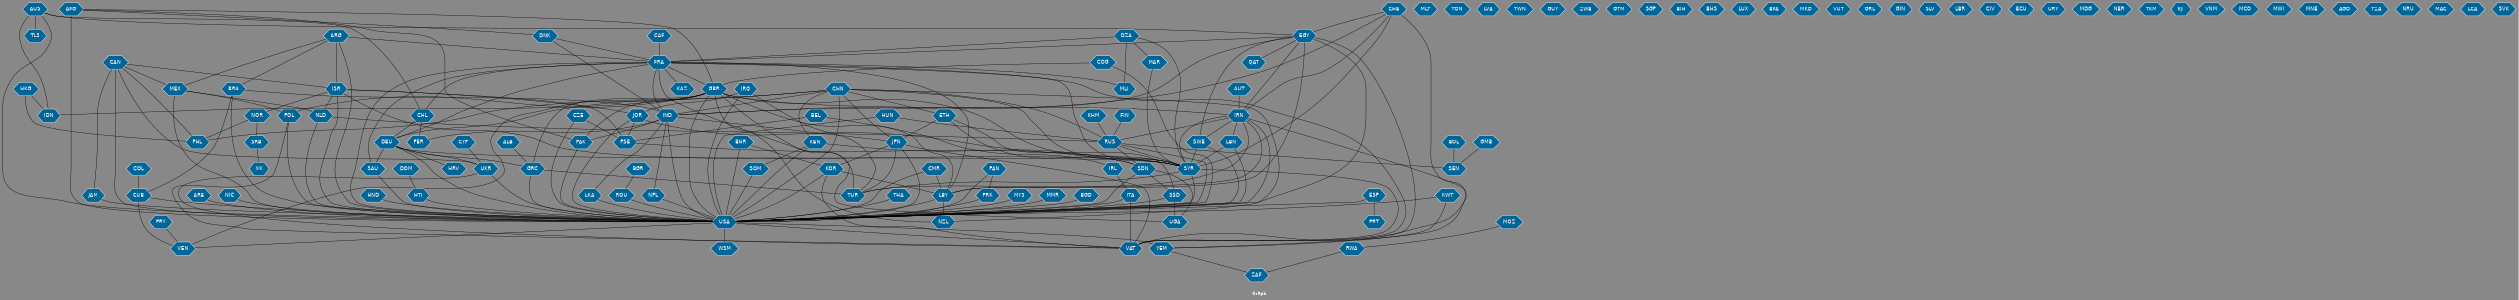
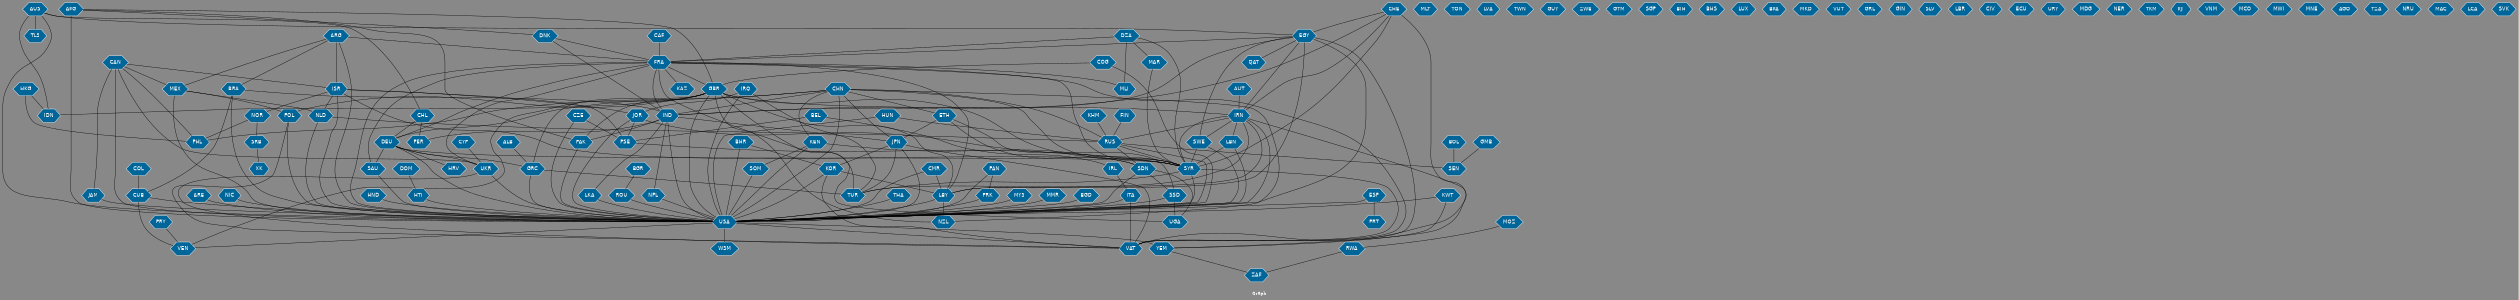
  graph {
    bgcolor="#888888"
    fontcolor=white
    fontsize=12
    label="Graph"
    node [color=white fillcolor="#006699" fontcolor=white fontname=Helvetica shape=hexagon style=filled]
    edge [arrowhead=open color=black fontcolor=white fontname=Courier fontsize=12 weight=1]
    n1 [label=RUS]
    n2 [label=USA]
    n3 [label=SYR]
    n4 [label=SDN]
    n5 [label=SEN]
    n6 [label=VEN]
    n7 [label=VAT]
    n8 [label=YEM]
    n9 [label=WSM]
    n10 [label=TUR]
    n11 [label=UGA]
    n12 [label=SSD]
    n13 [label=ZAF]
    n14 [label=ISR]
    n15 [label=NLD]
    n16 [label=PSE]
    n17 [label=JOR]
    n18 [label=NOR]
    n19 [label=PHL]
    n20 [label=SRB]
    n21 [label=CAN]
    n22 [label=UKR]
    n23 [label=MEX]
    n24 [label=JAM]
    n25 [label=POL]
    n26 [label=PAK]
    n27 [label=KEN]
    n28 [label=SOM]
    n29 [label=RWA]
    n30 [label=MLT]
    n31 [label=JPN]
    n32 [label=KOR]
    n33 [label=LBY]
    n34 [label=GBR]
    n35 [label=GRC]
    n36 [label=IDN]
    n37 [label=IRN]
    n38 [label=NZL]
    n39 [label=LBN]
    n40 [label=SWE]
    n41 [label=HTI]
    n42 [label=CMR]
    n43 [label=IND]
    n44 [label=LKA]
    n45 [label=NPL]
    n46 [label=PER]
    n47 [label=DEU]
    n48 [label=FRA]
    n49 [label=SAU]
    n50 [label=HRV]
    n51 [label=MLI]
    n52 [label=KAZ]
    n53 [label=ITA]
    n54 [label=AUS]
    n55 [label=EGY]
    n56 [label=CHL]
    n57 [label=TLS]
    n58 [label=QAT]
    n59 [label=COL]
    n60 [label=CUB]
    n61 [label=CHN]
    n62 [label=ETH]
    n63 [label=ALB]
    n64 [label=BHR]
    n65 [label=TON]
    n66 [label=THA]
    n67 [label=CZE]
    n68 [label=IRQ]
    n69 [label=ARG]
    n70 [label=BRA]
    n71 [label=BGR]
    n72 [label=ROU]
    n73 [label=AFG]
    n74 [label=DNK]
    n75 [label=KHM]
    n76 [label=CAF]
    n77 [label=LVA]
    n78 [label=TWN]
    n79 [label=GUY]
    n80 [label=ZWE]
    n81 [label=MYS]
    n82 [label=ESP]
    n83 [label=PRT]
    n84 [label=GTM]
    n85 [label=KWT]
    n86 [label=CYP]
    n87 [label=AUT]
    n88 [label=MMR]
    n89 [label=SGP]
    n90 [label=HND]
    n91 [label=BIH]
    n92 [label=HUN]
    n93 [label=BGD]
    n94 [label=PRY]
    n95 [label=BHS]
    n96 [label=XK]
    n97 [label=PRK]
    n98 [label=LUX]
    n99 [label=BFA]
    n100 [label=MKD]
    n101 [label=BEL]
    n102 [label=IRL]
    n103 [label=BOL]
    n104 [label=ARE]
    n105 [label=PAN]
    n106 [label=COG]
    n107 [label=VUT]
    n108 [label=GRL]
    n109 [label=CHE]
    n110 [label=MAR]
    n111 [label=GIN]
    n112 [label=HKG]
    n113 [label=DZA]
    n114 [label=SLV]
    n115 [label=LBR]
    n116 [label=CIV]
    n117 [label=ECU]
    n118 [label=MOZ]
    n119 [label=URY]
    n120 [label=MDG]
    n121 [label=NER]
    n122 [label=TKM]
    n123 [label=FJI]
    n124 [label=VNM]
    n125 [label=MCO]
    n126 [label=MWI]
    n127 [label=NIC]
    n128 [label=MNE]
    n129 [label=DOM]
    n130 [label=GMB]
    n131 [label=AGO]
    n132 [label=TZA]
    n133 [label=NRU]
    n134 [label=MAC]
    n135 [label=LCA]
    n136 [label=FIN]
    n137 [label=SVK]
    n1 -- n2 [weight=17]
    n1 -- n3 [weight=6]
    n1 -- n4
    n1 -- n5 [weight=3]
    n2 -- n6 [weight=2]
    n2 -- n7 [weight=3]
    n2 -- n8 [weight=4]
    n2 -- n9 [weight=3]
    n3 -- n2 [weight=16]
    n3 -- n7
    n3 -- n10 [weight=3]
    n4 -- n2 [weight=3]
    n4 -- n11 [weight=2]
    n4 -- n12 [weight=22]
    n8 -- n13
    n12 -- n2 [weight=3]
    n12 -- n11
    n14 -- n2 [weight=2]
    n14 -- n3 [weight=2]
    n14 -- n15 [weight=3]
    n14 -- n16 [weight=15]
    n14 -- n17 [weight=3]
    n14 -- n18
    n15 -- n1 [weight=2]
    n15 -- n2
    n16 -- n3 [weight=2]
    n17 -- n2 [weight=4]
    n17 -- n3
    n17 -- n16
    n18 -- n19
    n18 -- n20
    n20 -- n96 [weight=2]
    n21 -- n2 [weight=9]
    n21 -- n14
    n21 -- n19 [weight=3]
    n21 -- n22
    n21 -- n23 [weight=2]
    n21 -- n24
    n22 -- n2 [weight=2]
    n22 -- n7
    n23 -- n2 [weight=12]
    n23 -- n15
    n23 -- n25
    n24 -- n2 [weight=2]
    n25 -- n2
    n25 -- n7
    n26 -- n2 [weight=3]
    n27 -- n2 [weight=3]
    n27 -- n4
    n27 -- n28 [weight=5]
    n28 -- n2 [weight=2]
    n29 -- n13
    n31 -- n2 [weight=8]
    n31 -- n7
    n31 -- n10
    n31 -- n32
    n32 -- n2
    n32 -- n7
    n32 -- n33
    n33 -- n2 [weight=2]
    n33 -- n38 [weight=2]
    n34 -- n2 [weight=7]
    n34 -- n3 [weight=4]
    n34 -- n6
    n34 -- n11 [weight=2]
    n34 -- n25
    n34 -- n26 [weight=2]
    n34 -- n33 [weight=6]
    n34 -- n35
    n34 -- n36
    n34 -- n37
    n34 -- n38 [weight=2]
    n35 -- n2 [weight=2]
    n35 -- n10
    n37 -- n1 [weight=5]
    n37 -- n2 [weight=18]
    n37 -- n3 [weight=16]
    n37 -- n8
    n37 -- n10
    n37 -- n33
    n37 -- n39 [weight=3]
    n37 -- n40
    n39 -- n2 [weight=2]
    n39 -- n3 [weight=5]
    n40 -- n2
    n40 -- n3
    n41 -- n2
    n42 -- n2
    n42 -- n33
    n43 -- n2 [weight=12]
    n43 -- n26
    n43 -- n31 [weight=2]
    n43 -- n44 [weight=2]
    n43 -- n45
    n43 -- n46
    n44 -- n2 [weight=4]
    n45 -- n2 [weight=2]
    n47 -- n2 [weight=8]
    n47 -- n3 [weight=2]
    n47 -- n22
    n47 -- n35
    n47 -- n48 [weight=2]
    n47 -- n49
    n47 -- n50 [weight=6]
    n48 -- n2 [weight=4]
    n48 -- n3 [weight=2]
    n48 -- n7
    n48 -- n10
-   n48 -- n56
+   n48 -- n22
    n48 -- n33
    n48 -- n34 [weight=3]
    n48 -- n43 [weight=4]
    n48 -- n49
    n48 -- n51 [weight=3]
    n48 -- n52
    n49 -- n2 [weight=2]
    n53 -- n2
    n53 -- n7 [weight=4]
    n54 -- n2 [weight=2]
    n54 -- n36 [weight=3]
    n54 -- n55
    n54 -- n56
    n54 -- n57 [weight=4]
    n55 -- n2 [weight=9]
    n55 -- n7 [weight=3]
    n55 -- n33 [weight=4]
    n55 -- n37
    n55 -- n40
    n55 -- n43
    n55 -- n48 [weight=2]
    n55 -- n58 [weight=3]
    n56 -- n46 [weight=3]
    n56 -- n47
    n59 -- n60 [weight=3]
    n60 -- n2 [weight=7]
    n60 -- n6
    n61 -- n1
    n61 -- n2 [weight=20]
    n61 -- n3
    n61 -- n19 [weight=2]
    n61 -- n27
    n61 -- n31 [weight=8]
    n61 -- n38 [weight=2]
    n61 -- n43 [weight=2]
    n61 -- n47
    n61 -- n62 [weight=2]
    n62 -- n4 [weight=3]
    n62 -- n12
    n62 -- n31 [weight=2]
    n63 -- n35
    n64 -- n2
    n64 -- n32
    n66 -- n2 [weight=3]
    n67 -- n2
    n67 -- n16 [weight=7]
    n68 -- n2 [weight=12]
    n68 -- n10
    n68 -- n17 [weight=2]
    n69 -- n2
    n69 -- n14
    n69 -- n23
    n69 -- n48
    n69 -- n70
    n70 -- n2 [weight=2]
    n70 -- n43 [weight=2]
    n70 -- n60 [weight=2]
    n71 -- n72
    n72 -- n2 [weight=4]
    n73 -- n2 [weight=13]
    n73 -- n26 [weight=3]
    n73 -- n34
    n73 -- n74
    n74 -- n43 [weight=3]
    n74 -- n48
    n75 -- n1 [weight=2]
    n76 -- n48
    n81 -- n2
    n82 -- n2 [weight=2]
    n82 -- n83
    n85 -- n2
    n85 -- n8
    n86 -- n22
    n87 -- n37
    n88 -- n2 [weight=2]
    n90 -- n2
    n92 -- n1 [weight=2]
    n92 -- n2 [weight=2]
    n93 -- n2
    n94 -- n6
    n97 -- n2 [weight=3]
    n101 -- n16
    n101 -- n102
    n102 -- n53 [weight=2]
    n103 -- n5 [weight=3]
    n104 -- n2 [weight=5]
    n105 -- n2
    n105 -- n97
    n106 -- n2 [weight=2]
    n106 -- n34
    n109 -- n3 [weight=3]
    n109 -- n7
    n109 -- n37 [weight=3]
    n109 -- n43
    n109 -- n55 [weight=2]
    n110 -- n3
    n112 -- n19 [weight=3]
    n112 -- n36 [weight=2]
    n113 -- n3
    n113 -- n48 [weight=2]
    n113 -- n51
    n113 -- n110
    n118 -- n29
    n127 -- n2
    n129 -- n41 [weight=2]
    n130 -- n5
    n136 -- n1
  }
